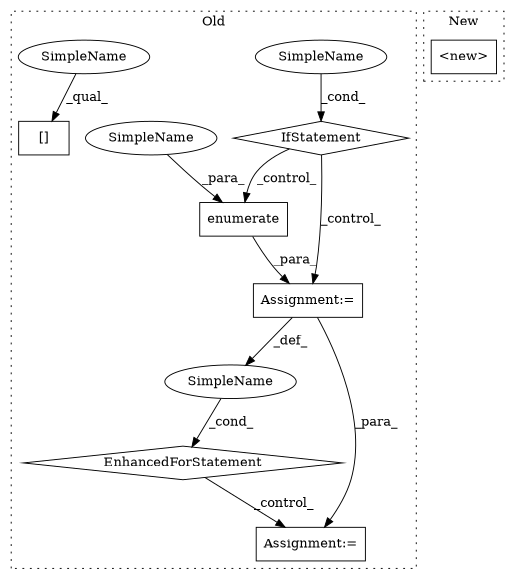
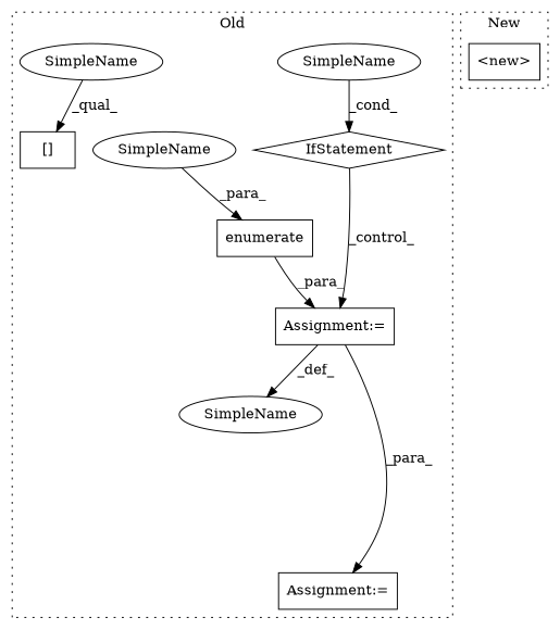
  digraph {
    fontname="DejaVu Serif"
    node [a=42 fontname="DejaVu Serif" l="69,2" s="29654,29751" shape=box]
    edge [fontname="DejaVu Serif"]
    n1 [a=32 l="10,1" label=enumerate s="29733,29750"]
    n2 [a=7 label="Assignment:="]
-   n3 [a=70 label=EnhancedForStatement shape=diamond]
    n4 [label=SimpleName shape=ellipse l="" s=""]
    n5 [a=2 l="8,1" label="[]" s="30047,30058"]
    n6 [a=25 l="4,2" label=IfStatement s="29555,29614" shape=diamond]
    n7 [l=3 label=SimpleName s=29727 shape=ellipse]
    n8 [a=7 l=1 label="Assignment:=" s=29795]
    n9 [l=7 label=SimpleName s=29743 shape=ellipse]
    n10 [l=7 label=SimpleName s=30047 shape=ellipse]
    n11 [a=46 l="6,2" label="<new>" s="29475,29503"]
    subgraph cluster_1 {
      label=Old
      style=dotted
      n1
      n2
-     n3
      n4
      n5
      n6
      n7
      n8
      n9
      n10
    }
    subgraph cluster_2 {
      label=New
      style=dotted
      n11
    }
    n1 -> n2 [label=_para_]
    n2 -> n7 [label=_def_]
    n2 -> n8 [label=_para_]
-   n3 -> n8 [label=_control_]
    n4 -> n6 [label=_cond_]
-   n6 -> n1 [label=_control_]
    n6 -> n2 [label=_control_]
-   n7 -> n3 [label=_cond_]
    n9 -> n1 [label=_para_]
    n10 -> n5 [label=_qual_]
  }
